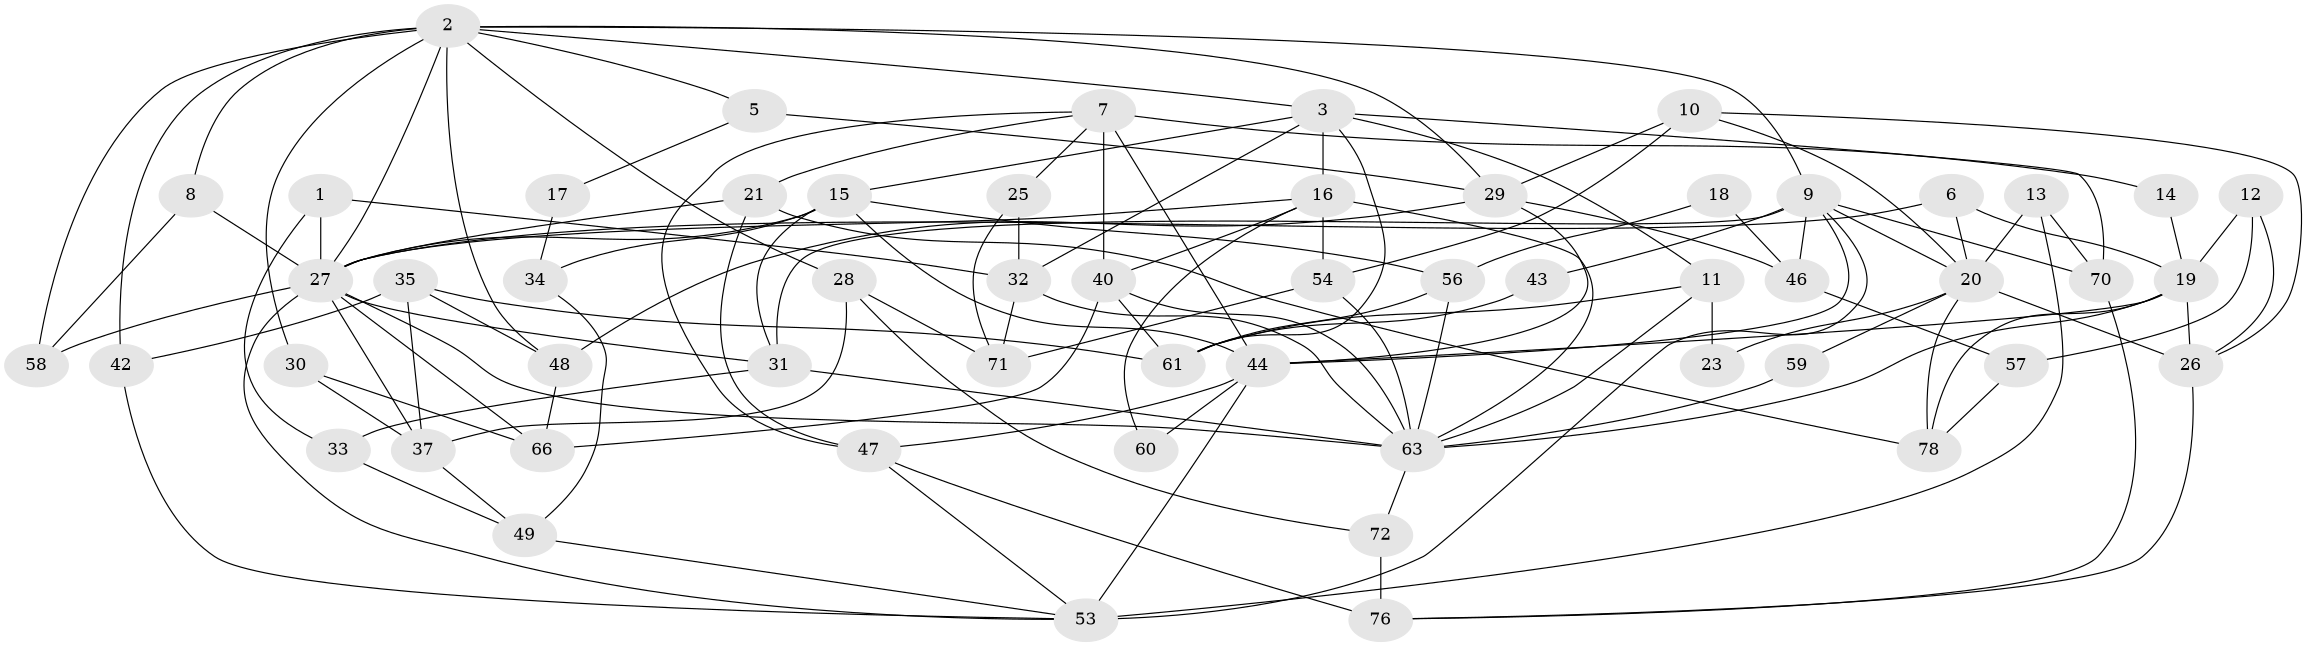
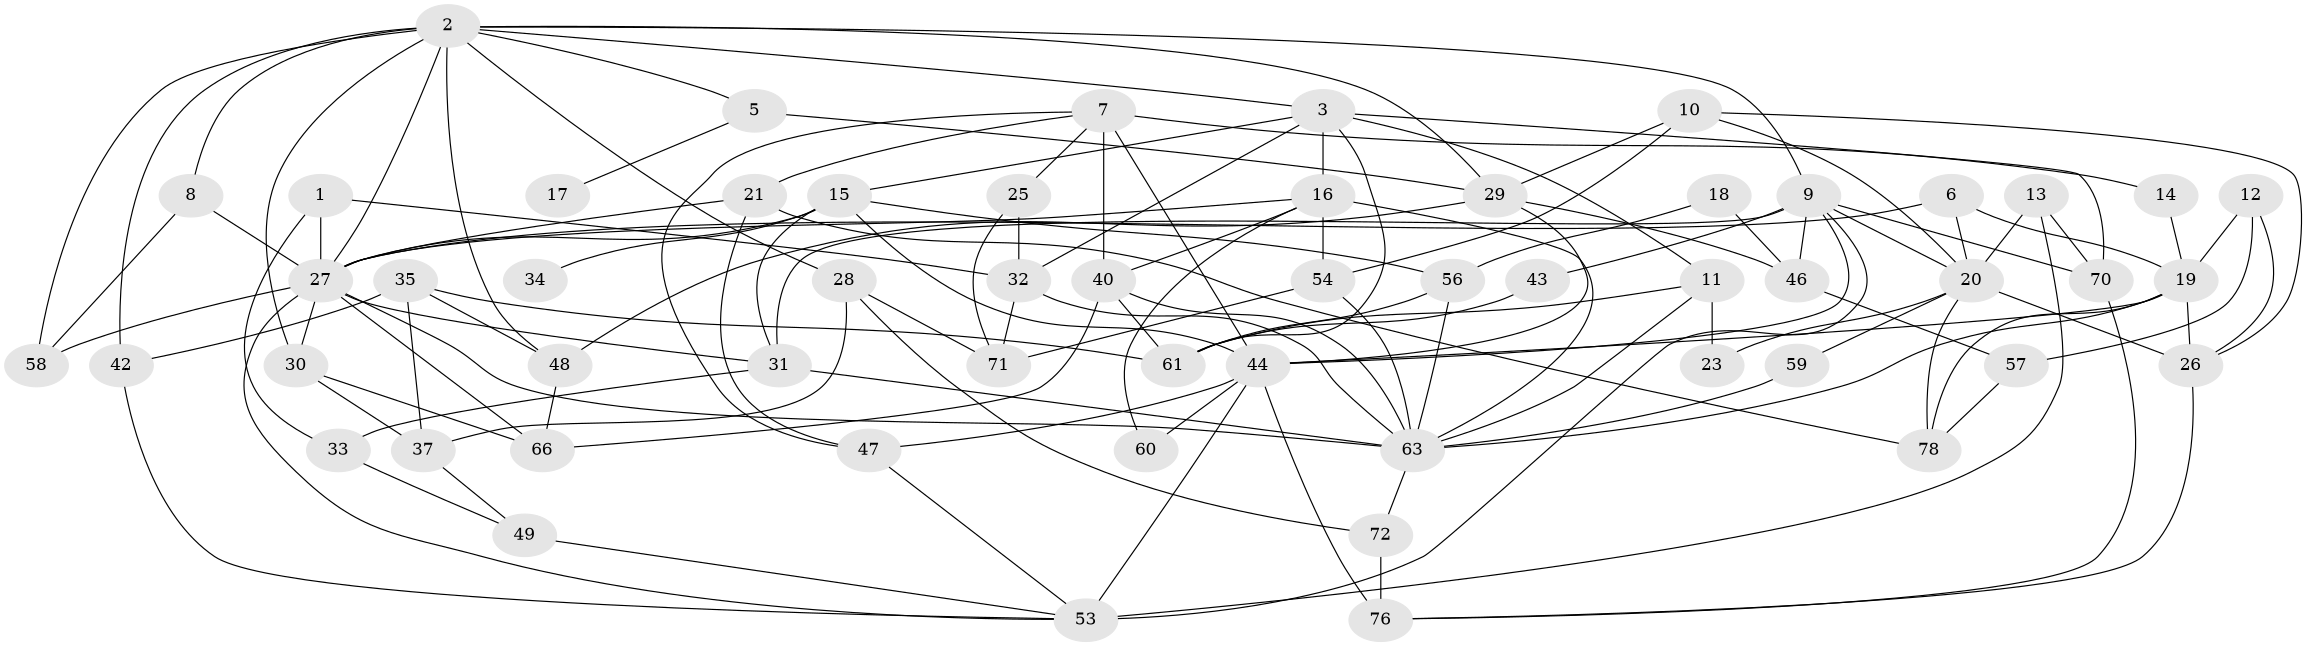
  graph {
    node [color=gray90 style=filled]
    17 [super="+50"]
    34
    27 [super="+52+75"]
    1
    32 [super="+36"]
    33
    30 [super="+67"]
    58
    31
    53 [super="+73"]
    63 [super="+64+65"]
    66
    71
    49
    2 [super="+80"]
    3 [super="+69+4"]
    5
    8
    9 [super="+68+22"]
    28
    29 [super="+38"]
    42
    48
    11
    15 [super="+24"]
    16
    61
    70
    20 [super="+45"]
    44 [super="+79+55"]
    43
    46
    37
    72
    23
    56
    40 [super="+51"]
    54
    60
    76
    19 [super="+39"]
    26
    78
    6
    59
    7
    14
    21
    25 [super="+41"]
    47
    57
    10
    12
    13
    18
    35
-   17 -- 34
-   34 -- 49
-   27 -- 37
+   27 -- 30
    27 -- 58
    27 -- 31
    27 -- 53
    27 -- 63
    27 -- 66
    1 -- 27 [weight=2]
    1 -- 32
    1 -- 33
    32 -- 63
    32 -- 71
    33 -- 49
    30 -- 66
    30 -- 37
    31 -- 33
    31 -- 63
    63 -- 72
    49 -- 53
    2 -- 27 [weight=2]
    2 -- 30
    2 -- 58
    2 -- 3
    2 -- 5
    2 -- 8
    2 -- 9
    2 -- 28
    2 -- 29
    2 -- 42
    2 -- 48
    3 -- 32
    3 -- 11
    3 -- 15
    3 -- 16
    3 -- 61
    3 -- 70
    5 -- 17
    5 -- 29
    8 -- 27
    8 -- 58
    9 -- 31
    9 -- 53
    9 -- 70
    9 -- 20
    9 -- 44
    9 -- 43
    9 -- 46
    28 -- 71
    28 -- 37
    28 -- 72
    29 -- 48
    29 -- 44
    29 -- 46
    42 -- 53
    48 -- 66
    11 -- 63
    11 -- 61
    11 -- 23
    15 -- 34
    15 -- 27
    15 -- 31 [weight=2]
    15 -- 44
    15 -- 56
    16 -- 27
    16 -- 63
    16 -- 40
    16 -- 54
    16 -- 60
    70 -- 76
    20 -- 23
    20 -- 26
    20 -- 78
    20 -- 59
    44 -- 53 [weight=2]
    44 -- 60
    44 -- 47
    43 -- 61
    46 -- 57
    37 -- 49
    72 -- 76
    56 -- 63
    56 -- 61
    40 -- 63
    40 -- 66
    40 -- 61
    54 -- 63
    54 -- 71
    19 -- 63
    19 -- 44
    19 -- 26
    19 -- 78
    26 -- 76
    6 -- 27
    6 -- 20
    6 -- 19 [weight=2]
    59 -- 63
    7 -- 44 [weight=2]
    7 -- 40
    7 -- 14
    7 -- 21
    7 -- 25
    7 -- 47
    14 -- 19
    21 -- 27 [weight=2]
    21 -- 78
    21 -- 47
    25 -- 32
    25 -- 71
    47 -- 53
-   47 -- 76
+   44 -- 76
    57 -- 78
    10 -- 29
    10 -- 20
    10 -- 54
    10 -- 26
    12 -- 19
    12 -- 26
    12 -- 57
    13 -- 53
    13 -- 70
    13 -- 20
    18 -- 46
    18 -- 56
    35 -- 42
    35 -- 48
    35 -- 61
    35 -- 37
  }
